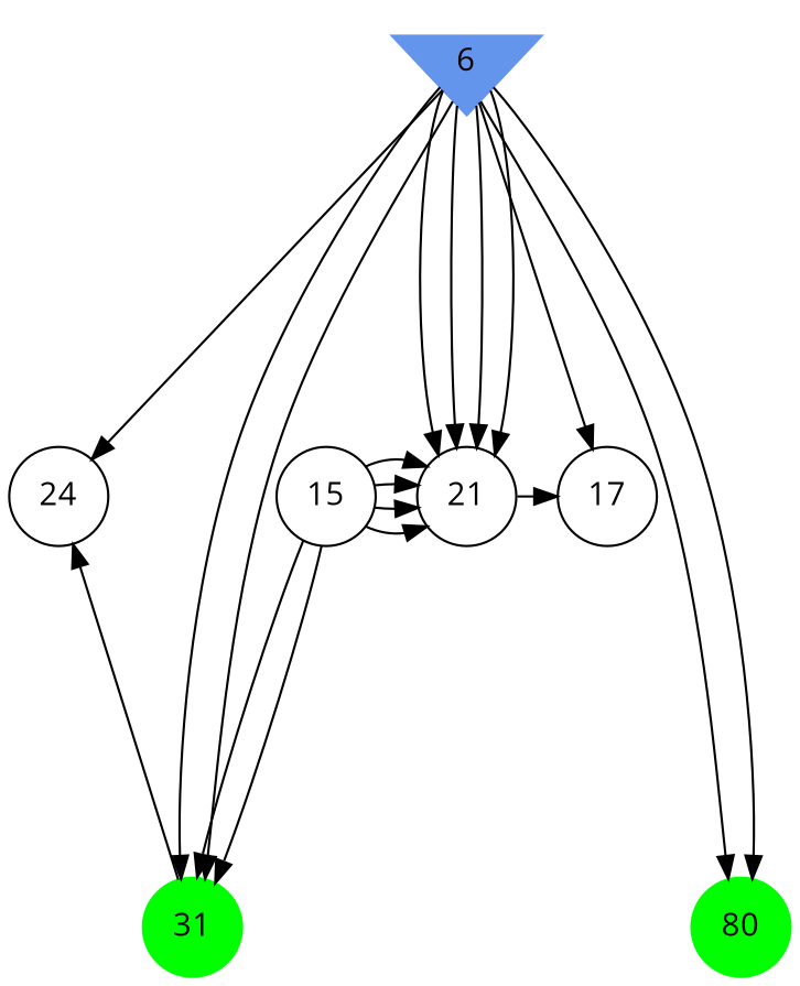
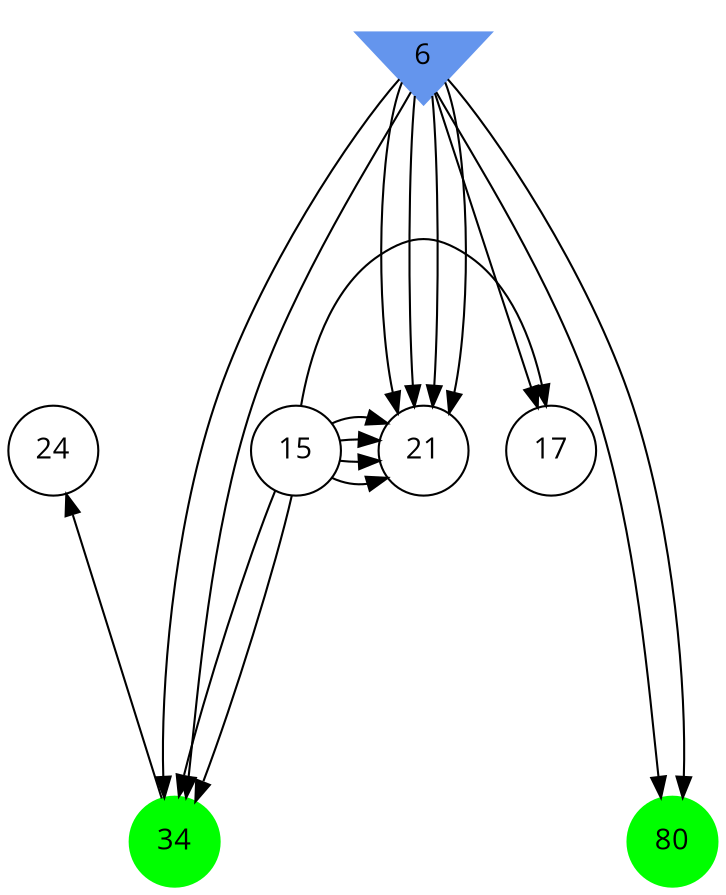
  digraph {
    fontname="Open Sans"
    ranksep=2.0
    node [color=black fontname="Open Sans" shape=circle]
    edge [fontname="Open Sans"]
    6 [color=cornflowerblue shape=invtriangle style=filled]
    15
    17
    21
    24
    n6 [color=green label=80 style=filled]
-   31 [color=green style=filled]
+   31 [color=green style=filled label=34]
    subgraph sub_1 {
      rank=same
      6
    }
    subgraph sub_2 {
      rank=same
      15
      17
      21
      24
    }
    subgraph sub_3 {
      rank=same
      n6
      31
    }
    6 -> 17
    6 -> 21
    6 -> 21
    6 -> 21
    6 -> 21
-   6 -> 24
    6 -> n6
    6 -> n6
    6 -> 31
    6 -> 31
-   21 -> 17
+   15 -> 17
    15 -> 21
    15 -> 21
    15 -> 21
    15 -> 21
    15 -> 31
    15 -> 31
    31 -> 24
  }
